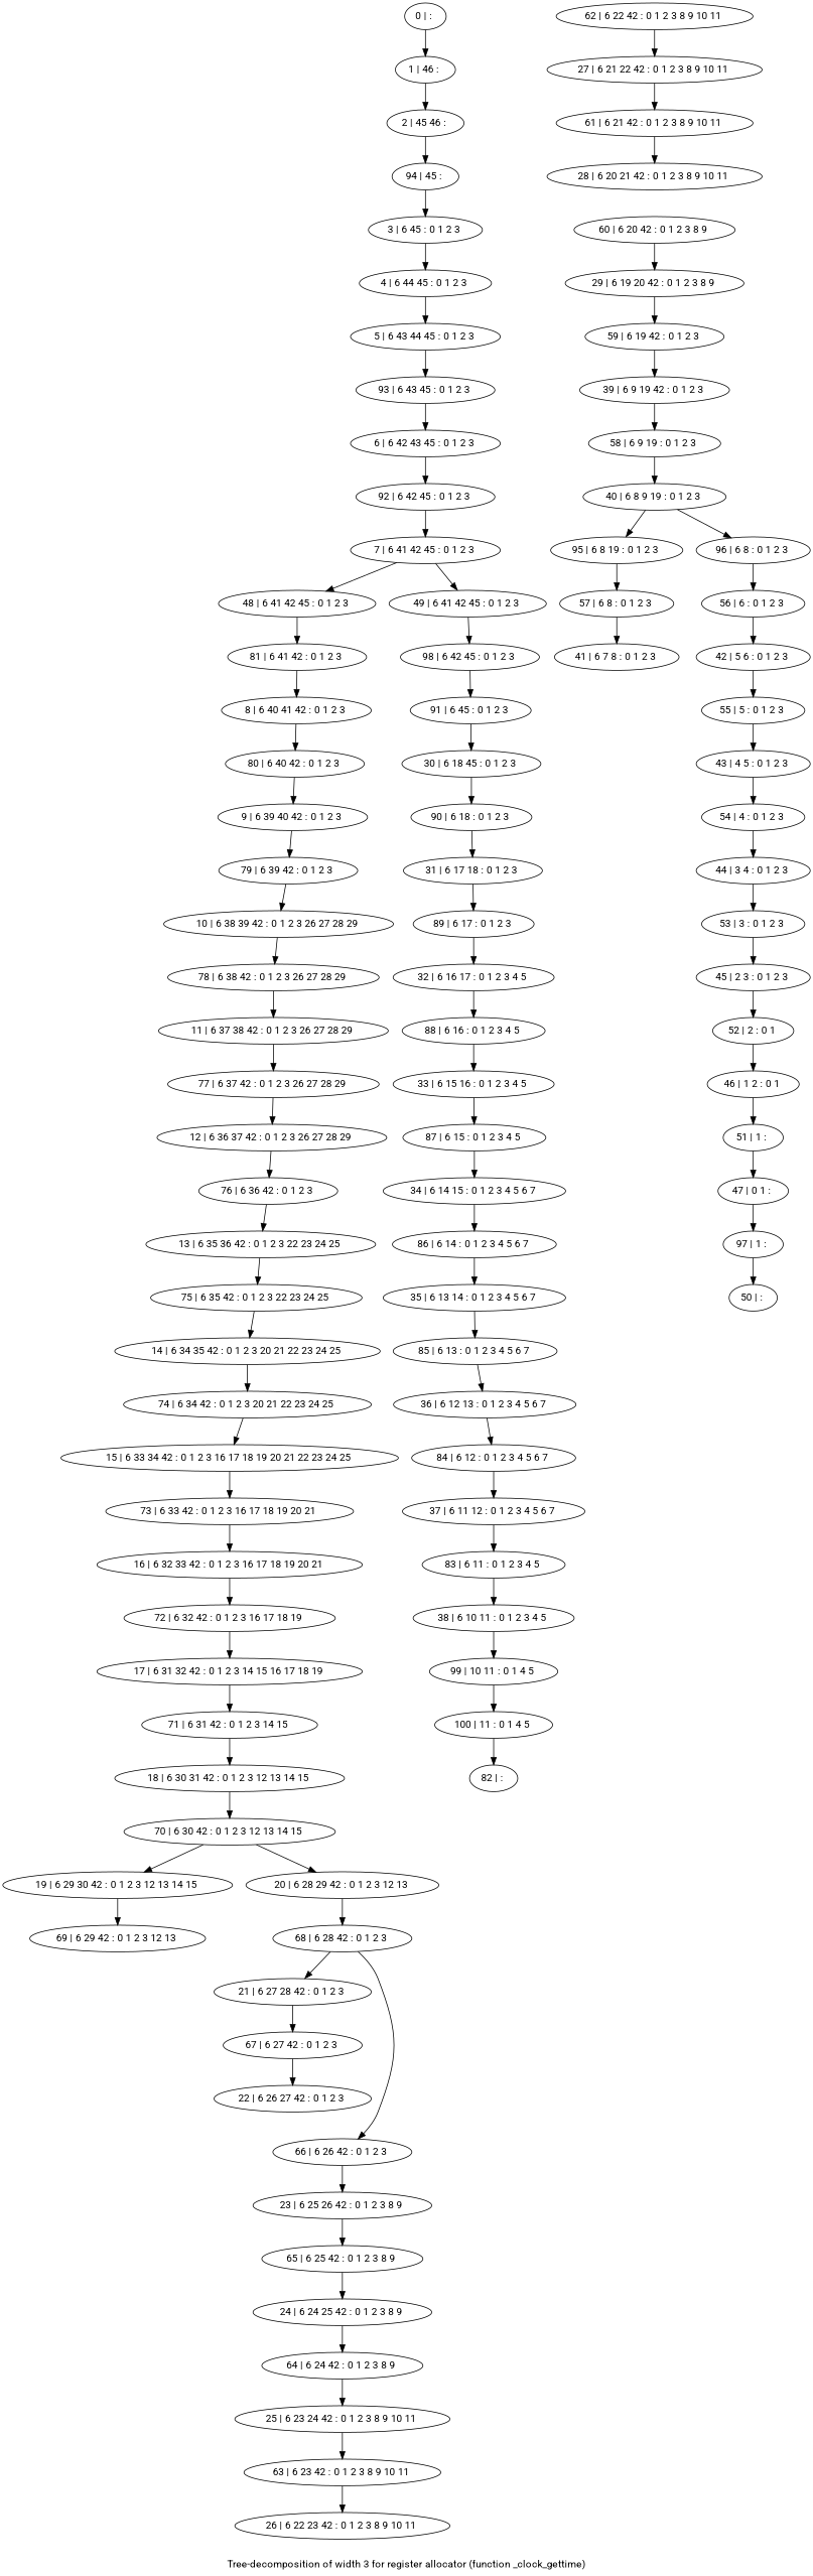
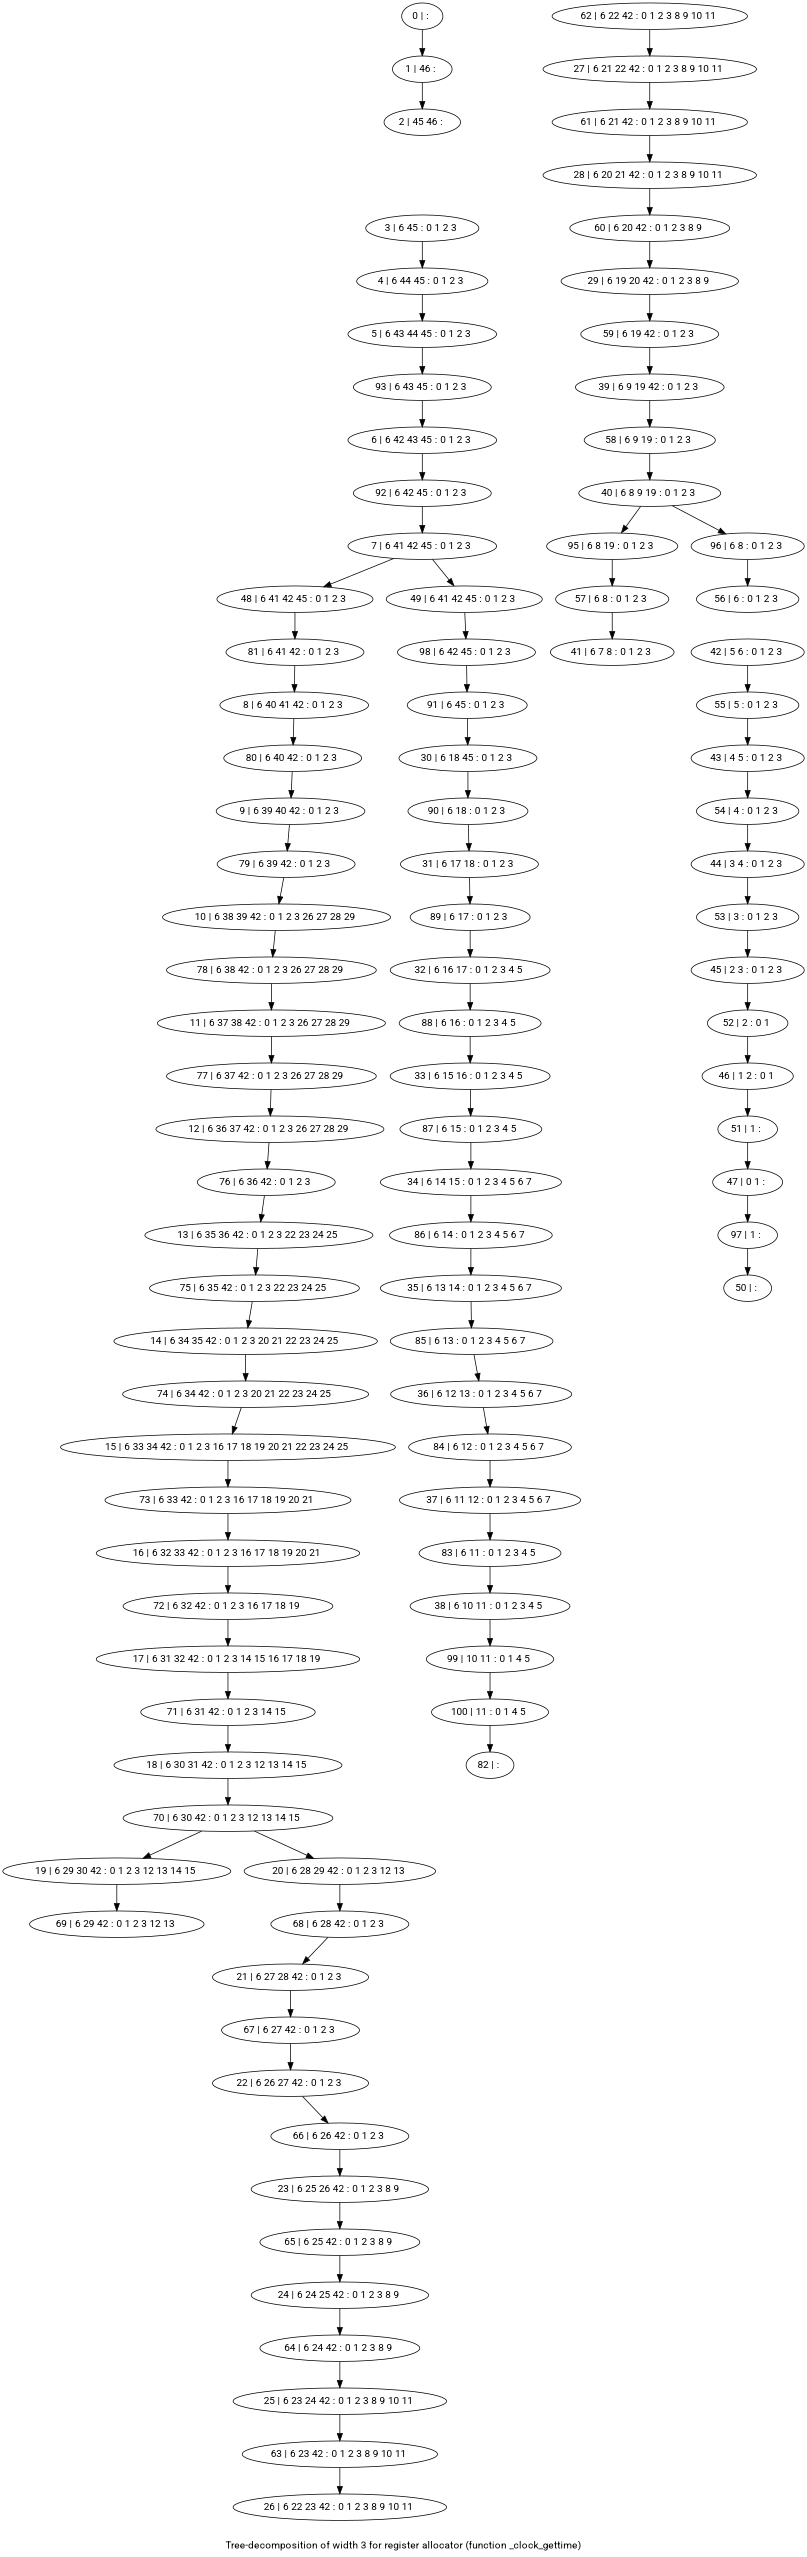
  digraph {
    fontname=Roboto
    label="Tree-decomposition of width 3 for register allocator (function _clock_gettime)"
    node [fontname=Roboto]
    edge [fontname=Roboto]
    n1 [label="0 | : "]
    n2 [label="1 | 46 : "]
    n3 [label="2 | 45 46 : "]
-   n4 [label="94 | 45 : "]
    n5 [label="3 | 6 45 : 0 1 2 3 "]
    n6 [label="4 | 6 44 45 : 0 1 2 3 "]
    n7 [label="5 | 6 43 44 45 : 0 1 2 3 "]
    n8 [label="93 | 6 43 45 : 0 1 2 3 "]
    n9 [label="6 | 6 42 43 45 : 0 1 2 3 "]
    n10 [label="92 | 6 42 45 : 0 1 2 3 "]
    n11 [label="7 | 6 41 42 45 : 0 1 2 3 "]
    n12 [label="48 | 6 41 42 45 : 0 1 2 3 "]
    n13 [label="49 | 6 41 42 45 : 0 1 2 3 "]
    n14 [label="81 | 6 41 42 : 0 1 2 3 "]
    n15 [label="98 | 6 42 45 : 0 1 2 3 "]
    n16 [label="8 | 6 40 41 42 : 0 1 2 3 "]
    n17 [label="80 | 6 40 42 : 0 1 2 3 "]
    n18 [label="9 | 6 39 40 42 : 0 1 2 3 "]
    n19 [label="79 | 6 39 42 : 0 1 2 3 "]
    n20 [label="10 | 6 38 39 42 : 0 1 2 3 26 27 28 29 "]
    n21 [label="78 | 6 38 42 : 0 1 2 3 26 27 28 29 "]
    n22 [label="11 | 6 37 38 42 : 0 1 2 3 26 27 28 29 "]
    n23 [label="77 | 6 37 42 : 0 1 2 3 26 27 28 29 "]
    n24 [label="12 | 6 36 37 42 : 0 1 2 3 26 27 28 29 "]
    n25 [label="76 | 6 36 42 : 0 1 2 3 "]
    n26 [label="13 | 6 35 36 42 : 0 1 2 3 22 23 24 25 "]
    n27 [label="75 | 6 35 42 : 0 1 2 3 22 23 24 25 "]
    n28 [label="14 | 6 34 35 42 : 0 1 2 3 20 21 22 23 24 25 "]
    n29 [label="74 | 6 34 42 : 0 1 2 3 20 21 22 23 24 25 "]
    n30 [label="15 | 6 33 34 42 : 0 1 2 3 16 17 18 19 20 21 22 23 24 25 "]
    n31 [label="73 | 6 33 42 : 0 1 2 3 16 17 18 19 20 21 "]
    n32 [label="16 | 6 32 33 42 : 0 1 2 3 16 17 18 19 20 21 "]
    n33 [label="72 | 6 32 42 : 0 1 2 3 16 17 18 19 "]
    n34 [label="17 | 6 31 32 42 : 0 1 2 3 14 15 16 17 18 19 "]
    n35 [label="71 | 6 31 42 : 0 1 2 3 14 15 "]
    n36 [label="18 | 6 30 31 42 : 0 1 2 3 12 13 14 15 "]
    n37 [label="70 | 6 30 42 : 0 1 2 3 12 13 14 15 "]
    n38 [label="19 | 6 29 30 42 : 0 1 2 3 12 13 14 15 "]
    n39 [label="20 | 6 28 29 42 : 0 1 2 3 12 13 "]
    n40 [label="69 | 6 29 42 : 0 1 2 3 12 13 "]
    n41 [label="68 | 6 28 42 : 0 1 2 3 "]
    n42 [label="21 | 6 27 28 42 : 0 1 2 3 "]
    n43 [label="67 | 6 27 42 : 0 1 2 3 "]
    n44 [label="22 | 6 26 27 42 : 0 1 2 3 "]
    n45 [label="66 | 6 26 42 : 0 1 2 3 "]
    n46 [label="23 | 6 25 26 42 : 0 1 2 3 8 9 "]
    n47 [label="65 | 6 25 42 : 0 1 2 3 8 9 "]
    n48 [label="24 | 6 24 25 42 : 0 1 2 3 8 9 "]
    n49 [label="64 | 6 24 42 : 0 1 2 3 8 9 "]
    n50 [label="25 | 6 23 24 42 : 0 1 2 3 8 9 10 11 "]
    n51 [label="63 | 6 23 42 : 0 1 2 3 8 9 10 11 "]
    n52 [label="26 | 6 22 23 42 : 0 1 2 3 8 9 10 11 "]
    n53 [label="62 | 6 22 42 : 0 1 2 3 8 9 10 11 "]
    n54 [label="27 | 6 21 22 42 : 0 1 2 3 8 9 10 11 "]
    n55 [label="61 | 6 21 42 : 0 1 2 3 8 9 10 11 "]
    n56 [label="28 | 6 20 21 42 : 0 1 2 3 8 9 10 11 "]
    n57 [label="60 | 6 20 42 : 0 1 2 3 8 9 "]
    n58 [label="29 | 6 19 20 42 : 0 1 2 3 8 9 "]
    n59 [label="59 | 6 19 42 : 0 1 2 3 "]
    n60 [label="39 | 6 9 19 42 : 0 1 2 3 "]
    n61 [label="30 | 6 18 45 : 0 1 2 3 "]
    n62 [label="90 | 6 18 : 0 1 2 3 "]
    n63 [label="31 | 6 17 18 : 0 1 2 3 "]
    n64 [label="89 | 6 17 : 0 1 2 3 "]
    n65 [label="32 | 6 16 17 : 0 1 2 3 4 5 "]
    n66 [label="88 | 6 16 : 0 1 2 3 4 5 "]
    n67 [label="33 | 6 15 16 : 0 1 2 3 4 5 "]
    n68 [label="87 | 6 15 : 0 1 2 3 4 5 "]
    n69 [label="34 | 6 14 15 : 0 1 2 3 4 5 6 7 "]
    n70 [label="86 | 6 14 : 0 1 2 3 4 5 6 7 "]
    n71 [label="35 | 6 13 14 : 0 1 2 3 4 5 6 7 "]
    n72 [label="85 | 6 13 : 0 1 2 3 4 5 6 7 "]
    n73 [label="36 | 6 12 13 : 0 1 2 3 4 5 6 7 "]
    n74 [label="84 | 6 12 : 0 1 2 3 4 5 6 7 "]
    n75 [label="37 | 6 11 12 : 0 1 2 3 4 5 6 7 "]
    n76 [label="83 | 6 11 : 0 1 2 3 4 5 "]
    n77 [label="38 | 6 10 11 : 0 1 2 3 4 5 "]
    n78 [label="99 | 10 11 : 0 1 4 5 "]
    n79 [label="100 | 11 : 0 1 4 5 "]
    n80 [label="58 | 6 9 19 : 0 1 2 3 "]
    n81 [label="40 | 6 8 9 19 : 0 1 2 3 "]
    n82 [label="95 | 6 8 19 : 0 1 2 3 "]
    n83 [label="96 | 6 8 : 0 1 2 3 "]
    n84 [label="57 | 6 8 : 0 1 2 3 "]
    n85 [label="41 | 6 7 8 : 0 1 2 3 "]
    n86 [label="56 | 6 : 0 1 2 3 "]
    n87 [label="42 | 5 6 : 0 1 2 3 "]
    n88 [label="55 | 5 : 0 1 2 3 "]
    n89 [label="43 | 4 5 : 0 1 2 3 "]
    n90 [label="54 | 4 : 0 1 2 3 "]
    n91 [label="44 | 3 4 : 0 1 2 3 "]
    n92 [label="53 | 3 : 0 1 2 3 "]
    n93 [label="45 | 2 3 : 0 1 2 3 "]
    n94 [label="52 | 2 : 0 1 "]
    n95 [label="46 | 1 2 : 0 1 "]
    n96 [label="51 | 1 : "]
    n97 [label="47 | 0 1 : "]
    n98 [label="97 | 1 : "]
    n99 [label="50 | : "]
    n100 [label="91 | 6 45 : 0 1 2 3 "]
    n101 [label="82 | : "]
    n1 -> n2
    n2 -> n3
-   n3 -> n4
-   n4 -> n5
    n5 -> n6
    n6 -> n7
    n7 -> n8
    n8 -> n9
    n9 -> n10
    n10 -> n11
    n11 -> n12
    n11 -> n13
    n12 -> n14
    n13 -> n15
    n14 -> n16
    n15 -> n100
    n16 -> n17
    n17 -> n18
    n18 -> n19
    n19 -> n20
    n20 -> n21
    n21 -> n22
    n22 -> n23
    n23 -> n24
    n24 -> n25
    n25 -> n26
    n26 -> n27
    n27 -> n28
    n28 -> n29
    n29 -> n30
    n30 -> n31
    n31 -> n32
    n32 -> n33
    n33 -> n34
    n34 -> n35
    n35 -> n36
    n36 -> n37
    n37 -> n38
    n37 -> n39
    n38 -> n40
    n39 -> n41
    n41 -> n42
    n42 -> n43
    n43 -> n44
-   n41 -> n45
+   n44 -> n45
    n45 -> n46
    n46 -> n47
    n47 -> n48
    n48 -> n49
    n49 -> n50
    n50 -> n51
    n51 -> n52
    n53 -> n54
    n54 -> n55
    n55 -> n56
+   n56 -> n57
    n57 -> n58
    n58 -> n59
    n59 -> n60
    n60 -> n80
    n61 -> n62
    n62 -> n63
    n63 -> n64
    n64 -> n65
    n65 -> n66
    n66 -> n67
    n67 -> n68
    n68 -> n69
    n69 -> n70
    n70 -> n71
    n71 -> n72
    n72 -> n73
    n73 -> n74
    n74 -> n75
    n75 -> n76
    n76 -> n77
    n77 -> n78
    n78 -> n79
    n79 -> n101
    n80 -> n81
    n81 -> n82
    n81 -> n83
    n82 -> n84
    n83 -> n86
    n84 -> n85
-   n86 -> n87
    n87 -> n88
    n88 -> n89
    n89 -> n90
    n90 -> n91
    n91 -> n92
    n92 -> n93
    n93 -> n94
    n94 -> n95
    n95 -> n96
    n96 -> n97
    n97 -> n98
    n98 -> n99
    n100 -> n61
  }
